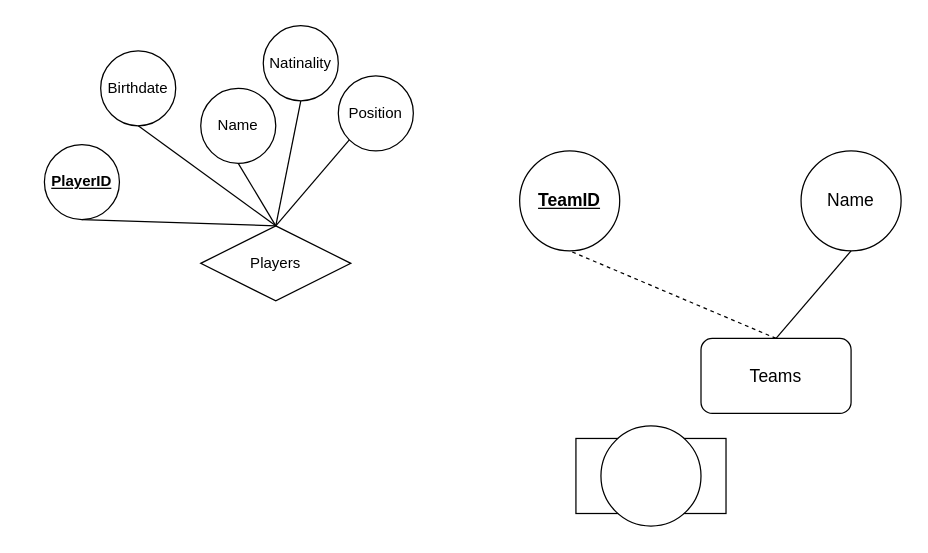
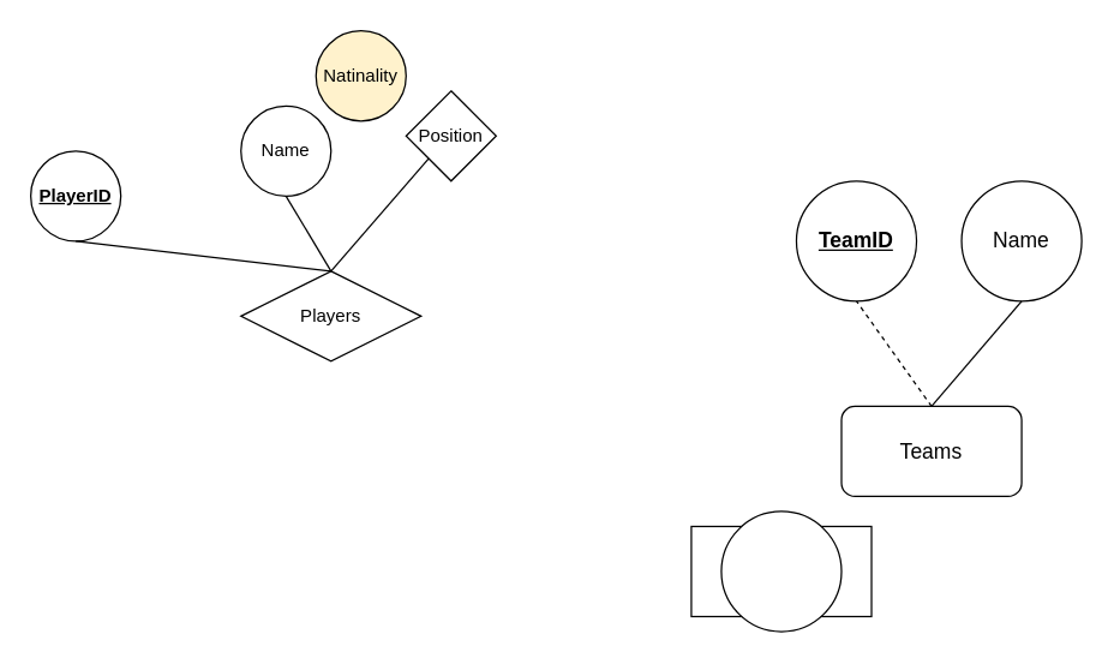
  <mxCell id="0" />
  <mxCell id="1" parent="0" />
  <mxCell id="2" value="Players" style="rhombus;whiteSpace=wrap;html=1;" vertex="1" parent="1"><mxGeometry x="160" y="180" width="120" height="60" as="geometry" /></mxCell>
- <mxCell id="3" value="&lt;u&gt;&lt;b&gt;PlayerID&lt;/b&gt;&lt;/u&gt;" style="ellipse;whiteSpace=wrap;html=1;aspect=fixed;" vertex="1" parent="1"><mxGeometry x="35" y="115" width="60" height="60" as="geometry" /></mxCell>
+ <mxCell id="3" value="&lt;u&gt;&lt;b&gt;PlayerID&lt;/b&gt;&lt;/u&gt;" style="ellipse;whiteSpace=wrap;html=1;aspect=fixed;" vertex="1" parent="1"><mxGeometry x="20" y="100" width="60" height="60" as="geometry" /></mxCell>
  <mxCell id="4" value="" style="endArrow=none;html=1;rounded=0;exitX=0.5;exitY=1;exitDx=0;exitDy=0;entryX=0.5;entryY=0;entryDx=0;entryDy=0;" edge="1" parent="1" source="3" target="2"><mxGeometry width="50" height="50" relative="1" as="geometry"><mxPoint x="170" y="340" as="sourcePoint" /><mxPoint x="220" y="290" as="targetPoint" /></mxGeometry></mxCell>
  <mxCell id="5" value="Name" style="ellipse;whiteSpace=wrap;html=1;aspect=fixed;" vertex="1" parent="1"><mxGeometry x="160" y="70" width="60" height="60" as="geometry" /></mxCell>
- <mxCell id="6" value="Birthdate" style="ellipse;whiteSpace=wrap;html=1;aspect=fixed;" vertex="1" parent="1"><mxGeometry y="40" width="60" height="60" as="geometry" x="80" /></mxCell>
- <mxCell id="7" value="Natinality" style="ellipse;whiteSpace=wrap;html=1;aspect=fixed;" vertex="1" parent="1"><mxGeometry x="210" y="20" width="60" height="60" as="geometry" /></mxCell>
- <mxCell id="8" value="Position" style="ellipse;whiteSpace=wrap;html=1;aspect=fixed;" vertex="1" parent="1"><mxGeometry x="270" y="60" width="60" height="60" as="geometry" /></mxCell>
- <mxCell id="9" value="" style="endArrow=none;html=1;rounded=0;exitX=0.5;exitY=1;exitDx=0;exitDy=0;entryX=0.5;entryY=0;entryDx=0;entryDy=0;" edge="1" parent="1" source="6" target="2"><mxGeometry width="50" height="50" relative="1" as="geometry"><mxPoint x="290" y="340" as="sourcePoint" /><mxPoint x="340" y="290" as="targetPoint" /></mxGeometry></mxCell>
+ <mxCell id="7" value="Natinality" style="ellipse;whiteSpace=wrap;html=1;aspect=fixed;fillColor=#fff2cc;" vertex="1" parent="1"><mxGeometry x="210" y="20" width="60" height="60" as="geometry" /></mxCell>
+ <mxCell id="8" value="Position" style="rhombus;whiteSpace=wrap;html=1;aspect=fixed;" vertex="1" parent="1"><mxGeometry x="270" y="60" width="60" height="60" as="geometry" /></mxCell>
  <mxCell id="10" value="" style="endArrow=none;html=1;rounded=0;exitX=0.5;exitY=1;exitDx=0;exitDy=0;entryX=0.5;entryY=0;entryDx=0;entryDy=0;" edge="1" parent="1" source="5" target="2"><mxGeometry width="50" height="50" relative="1" as="geometry"><mxPoint x="290" y="340" as="sourcePoint" /><mxPoint x="360" y="480" as="targetPoint" /></mxGeometry></mxCell>
- <mxCell id="11" value="" style="endArrow=none;html=1;rounded=0;entryX=0.5;entryY=1;entryDx=0;entryDy=0;exitX=0.5;exitY=0;exitDx=0;exitDy=0;" edge="1" parent="1" source="2" target="7"><mxGeometry width="50" height="50" relative="1" as="geometry"><mxPoint x="290" y="340" as="sourcePoint" /><mxPoint x="340" y="290" as="targetPoint" /></mxGeometry></mxCell>
  <mxCell id="12" value="" style="endArrow=none;html=1;rounded=0;entryX=0;entryY=1;entryDx=0;entryDy=0;exitX=0.5;exitY=0;exitDx=0;exitDy=0;" edge="1" parent="1" source="2" target="8"><mxGeometry width="50" height="50" relative="1" as="geometry"><mxPoint x="290" y="340" as="sourcePoint" /><mxPoint x="340" y="290" as="targetPoint" /></mxGeometry></mxCell>
  <mxCell id="13" value="&lt;font style=&quot;font-size: 14px;&quot;&gt;Teams&lt;/font&gt;" style="whiteSpace=wrap;html=1;rounded=1;" vertex="1" parent="1"><mxGeometry x="560" y="270" width="120" height="60" as="geometry" /></mxCell>
- <mxCell id="14" value="&lt;u&gt;&lt;b&gt;TeamID&lt;/b&gt;&lt;/u&gt;" style="ellipse;whiteSpace=wrap;html=1;aspect=fixed;fontSize=14;" vertex="1" parent="1"><mxGeometry x="415" y="120" width="80" height="80" as="geometry" /></mxCell>
+ <mxCell id="14" value="&lt;u&gt;&lt;b&gt;TeamID&lt;/b&gt;&lt;/u&gt;" style="ellipse;whiteSpace=wrap;html=1;aspect=fixed;fontSize=14;" vertex="1" parent="1"><mxGeometry x="530" y="120" width="80" height="80" as="geometry" /></mxCell>
  <mxCell id="15" value="Name" style="ellipse;whiteSpace=wrap;html=1;aspect=fixed;fontSize=14;" vertex="1" parent="1"><mxGeometry x="640" y="120" width="80" height="80" as="geometry" /></mxCell>
  <mxCell id="16" value="" style="endArrow=none;html=1;rounded=0;fontSize=14;entryX=0.5;entryY=1;entryDx=0;entryDy=0;exitX=0.5;exitY=0;exitDx=0;exitDy=0;dashed=1;" edge="1" parent="1" source="13" target="14"><mxGeometry width="50" height="50" relative="1" as="geometry"><mxPoint x="490" y="400" as="sourcePoint" /><mxPoint x="540" y="350" as="targetPoint" /></mxGeometry></mxCell>
  <mxCell id="17" value="" style="endArrow=none;html=1;rounded=0;fontSize=14;entryX=0.5;entryY=1;entryDx=0;entryDy=0;exitX=0.5;exitY=0;exitDx=0;exitDy=0;" edge="1" parent="1" source="13" target="15"><mxGeometry width="50" height="50" relative="1" as="geometry"><mxPoint x="490" y="400" as="sourcePoint" /><mxPoint x="540" y="350" as="targetPoint" /></mxGeometry></mxCell>
  <mxCell id="18" value="Stadiums" style="rounded=0;whiteSpace=wrap;html=1;fontSize=14;" vertex="1" parent="1"><mxGeometry x="460" y="350" width="120" height="60" as="geometry" /></mxCell>
  <mxCell id="19" value="" style="ellipse;whiteSpace=wrap;html=1;aspect=fixed;fontSize=14;" vertex="1" parent="1"><mxGeometry x="480" y="340" width="80" height="80" as="geometry" /></mxCell>
